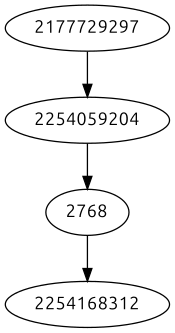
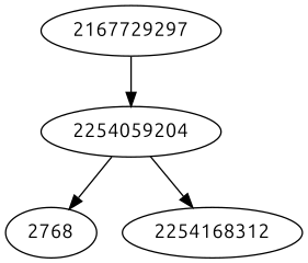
  strict digraph {
    fontname=Ubuntu
    node [fontname=Ubuntu]
    edge [fontname=Ubuntu]
-   2167729297 [label=2177729297]
+   2167729297
    2254059204
    2768
    n4 [label=2254168312]
    2167729297 -> 2254059204
    2254059204 -> 2768
-   2768 -> n4
+   2254059204 -> n4
  }
